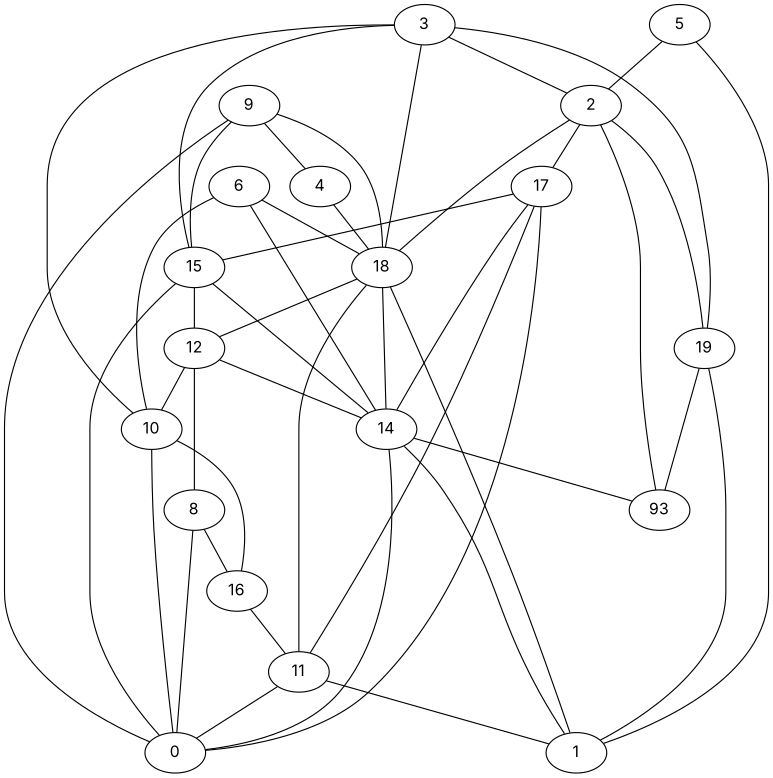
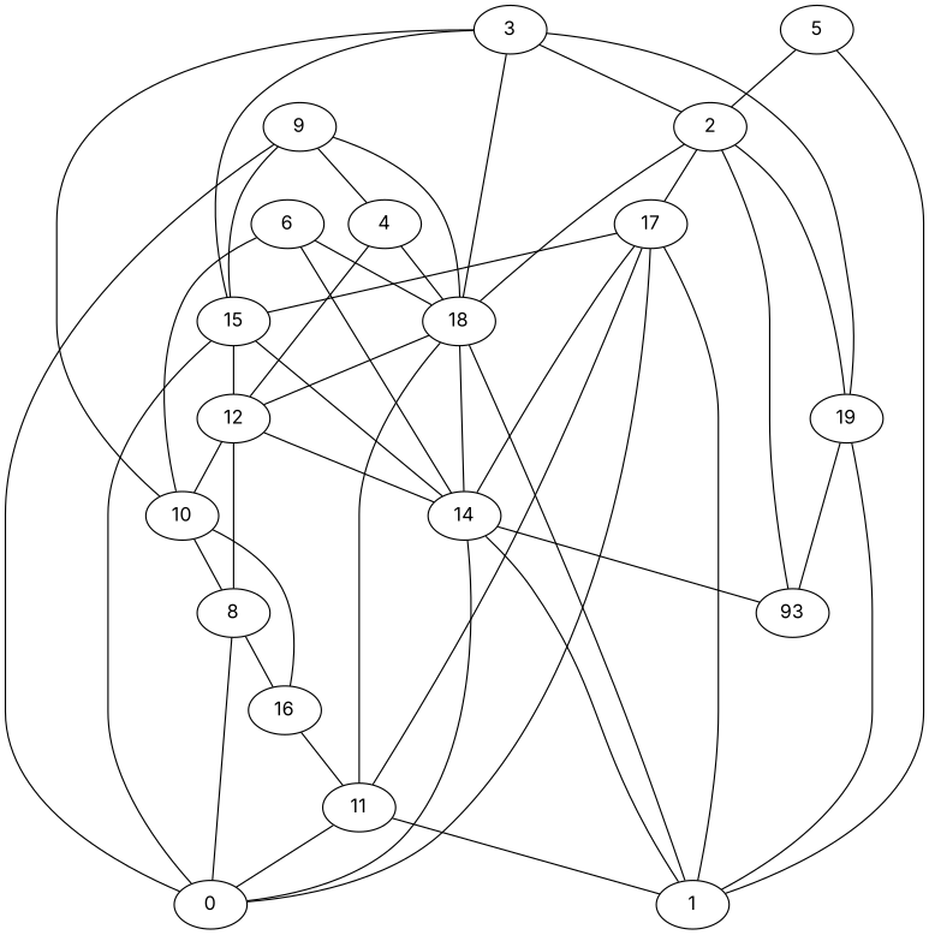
  digraph {
    fontname=Inter
    node [fontname=Inter]
    edge [color=black dir=none fontname=Inter]
    2
    19
    18
    n4 [label=93]
    17
    1
    14
    12
    11
    15
    0
    10
    8
    16
    5
    9
    4
    6
    3
    subgraph sub_1 {
      2
      19
      18
      n4
      17
      1
      14
      12
      11
      15
      0
      10
      8
      16
      5
      9
      4
      6
      3
    }
    2 -> 19
    2 -> 18
    2 -> n4
    2 -> 17
    19 -> n4
    19 -> 1
    18 -> 1
    18 -> 14
    18 -> 12
    18 -> 11
+   17 -> 1
    17 -> 14
    17 -> 11
    17 -> 15
    17 -> 0
    14 -> n4
    14 -> 1
    14 -> 0
    12 -> 14
    12 -> 10
    11 -> 1
    11 -> 0
    15 -> 14
    15 -> 12
    15 -> 0
-   10 -> 0
+   10 -> 8
    8 -> 12
    8 -> 0
    8 -> 16
    16 -> 11
    16 -> 10
    5 -> 2
    5 -> 1
    9 -> 18
    9 -> 15
    9 -> 0
    9 -> 4
    4 -> 18
+   4 -> 12
    6 -> 18
    6 -> 14
    6 -> 10
    3 -> 2
    3 -> 19
    3 -> 18
    3 -> 15
    3 -> 10
  }
